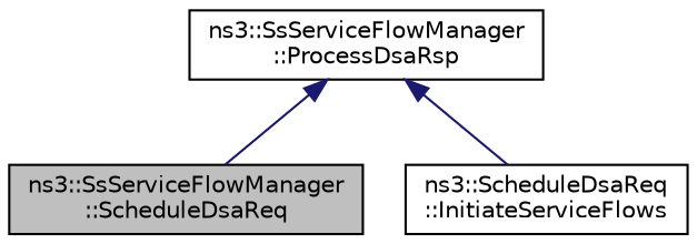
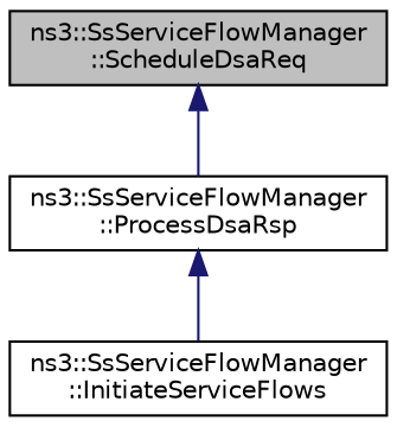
  digraph {
    rankdir=TB
    node [color=black fillcolor=white fontname=Helvetica fontsize=10 shape=record style=filled]
    edge [color=midnightblue dir=back fontname=Helvetica fontsize=10 labelfontname=Helvetica labelfontsize=10 style=solid]
    n1 [fillcolor=grey75 fontcolor=black height=0.2 label="ns3::SsServiceFlowManager\l::ScheduleDsaReq" width=0.4]
    n2 [height=0.2 label="ns3::SsServiceFlowManager\l::ProcessDsaRsp" width=0.4]
-   n3 [height=0.2 label="ns3::ScheduleDsaReq\l::InitiateServiceFlows" width=0.4]
-   n2 -> n1
+   n3 [height=0.2 label="ns3::SsServiceFlowManager\l::InitiateServiceFlows" width=0.4]
+   n1 -> n2
    n2 -> n3
  }
